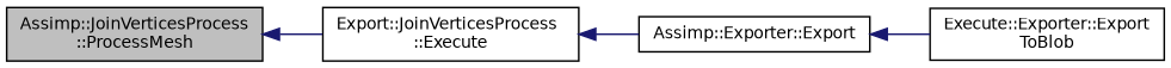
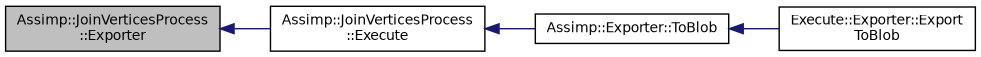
  digraph {
    rankdir=LR
    node [color=black fillcolor=white fontname=Helvetica fontsize=10 shape=record style=filled]
    edge [color=midnightblue dir=back fontname=Helvetica fontsize=10 labelfontname=Helvetica labelfontsize=10 style=solid]
-   n1 [fillcolor=grey75 fontcolor=black height=0.2 label="Assimp::JoinVerticesProcess\l::ProcessMesh" width=0.4]
-   n2 [height=0.2 label="Export::JoinVerticesProcess\l::Execute" width=0.4]
-   n3 [height=0.2 label="Assimp::Exporter::Export" width=0.4]
+   n1 [fillcolor=grey75 fontcolor=black height=0.2 label="Assimp::JoinVerticesProcess\l::Exporter" width=0.4]
+   n2 [height=0.2 label="Assimp::JoinVerticesProcess\l::Execute" width=0.4]
+   n3 [height=0.2 label="Assimp::Exporter::ToBlob" width=0.4]
    n4 [height=0.2 label="Execute::Exporter::Export\lToBlob" width=0.4]
    n1 -> n2
    n2 -> n3
    n3 -> n4
  }
